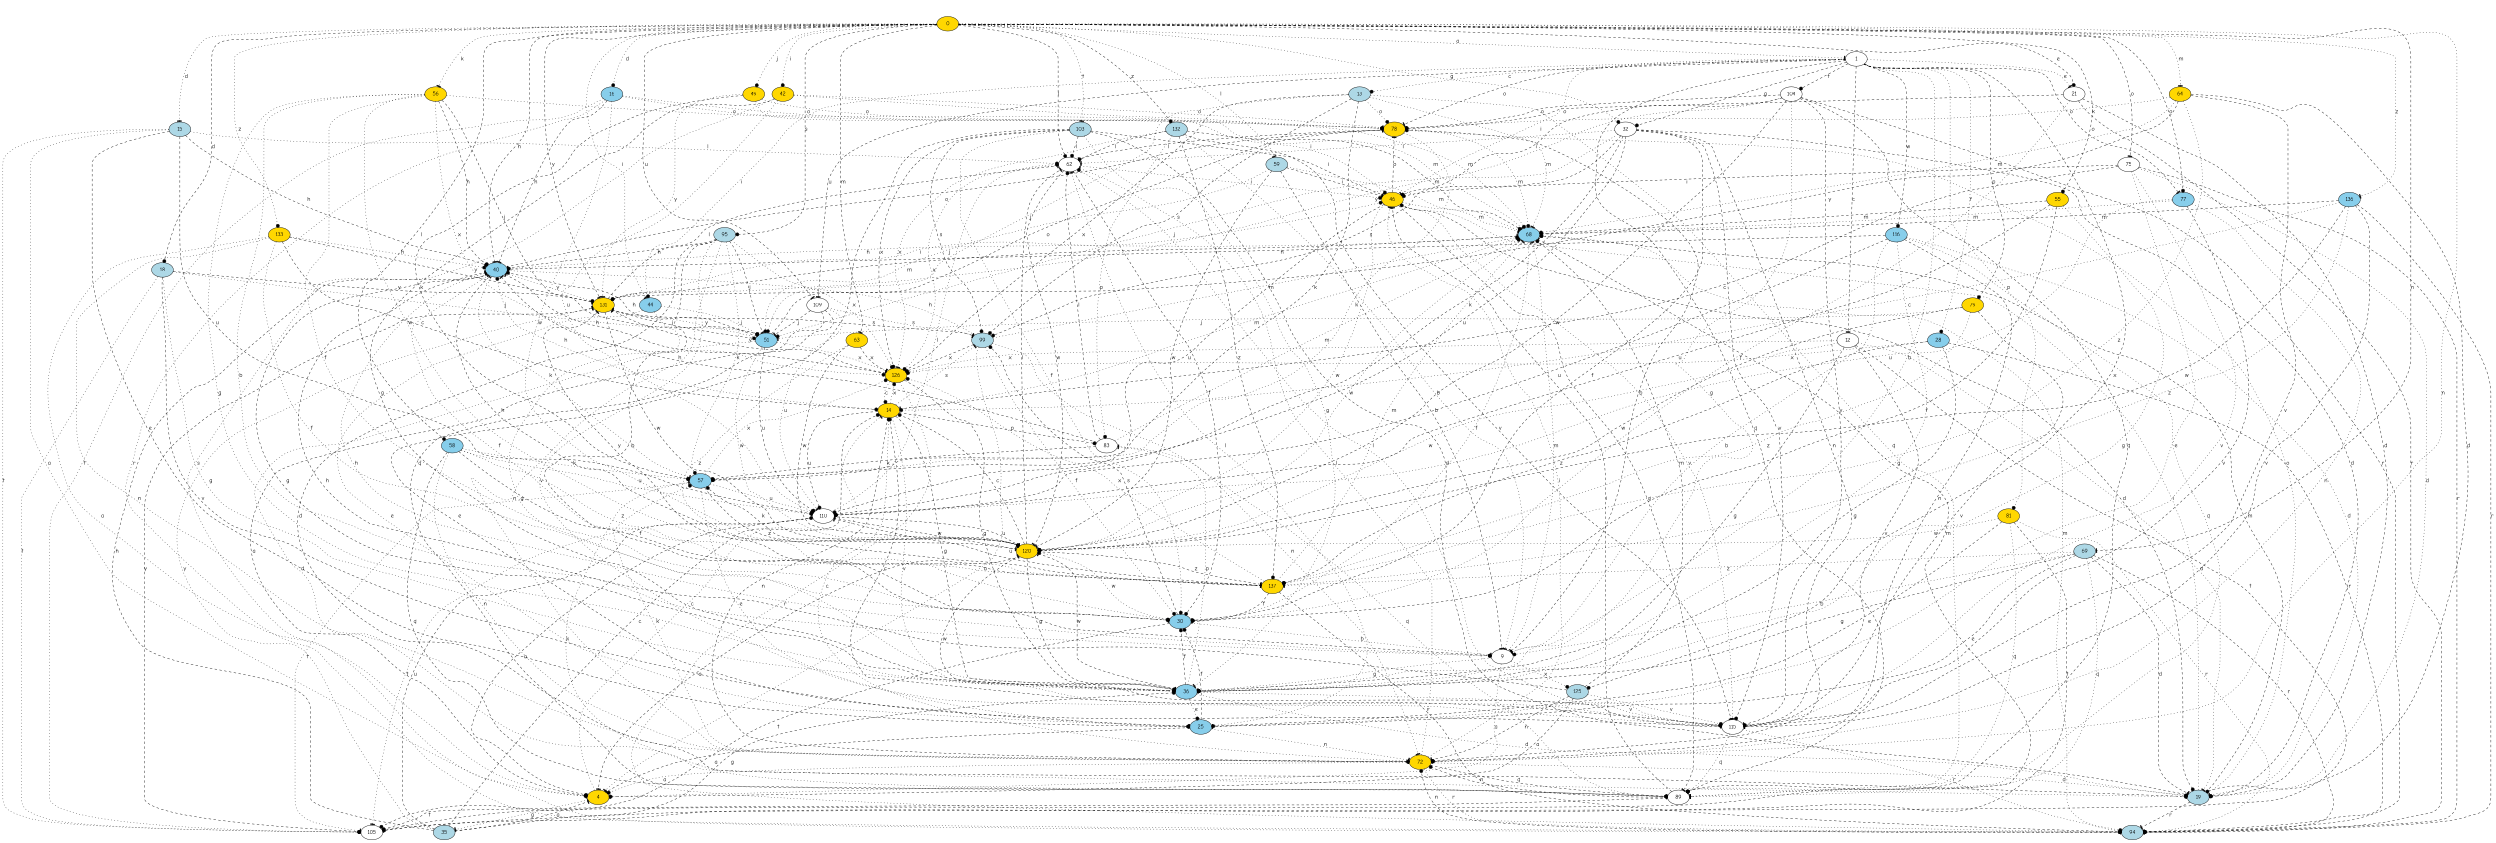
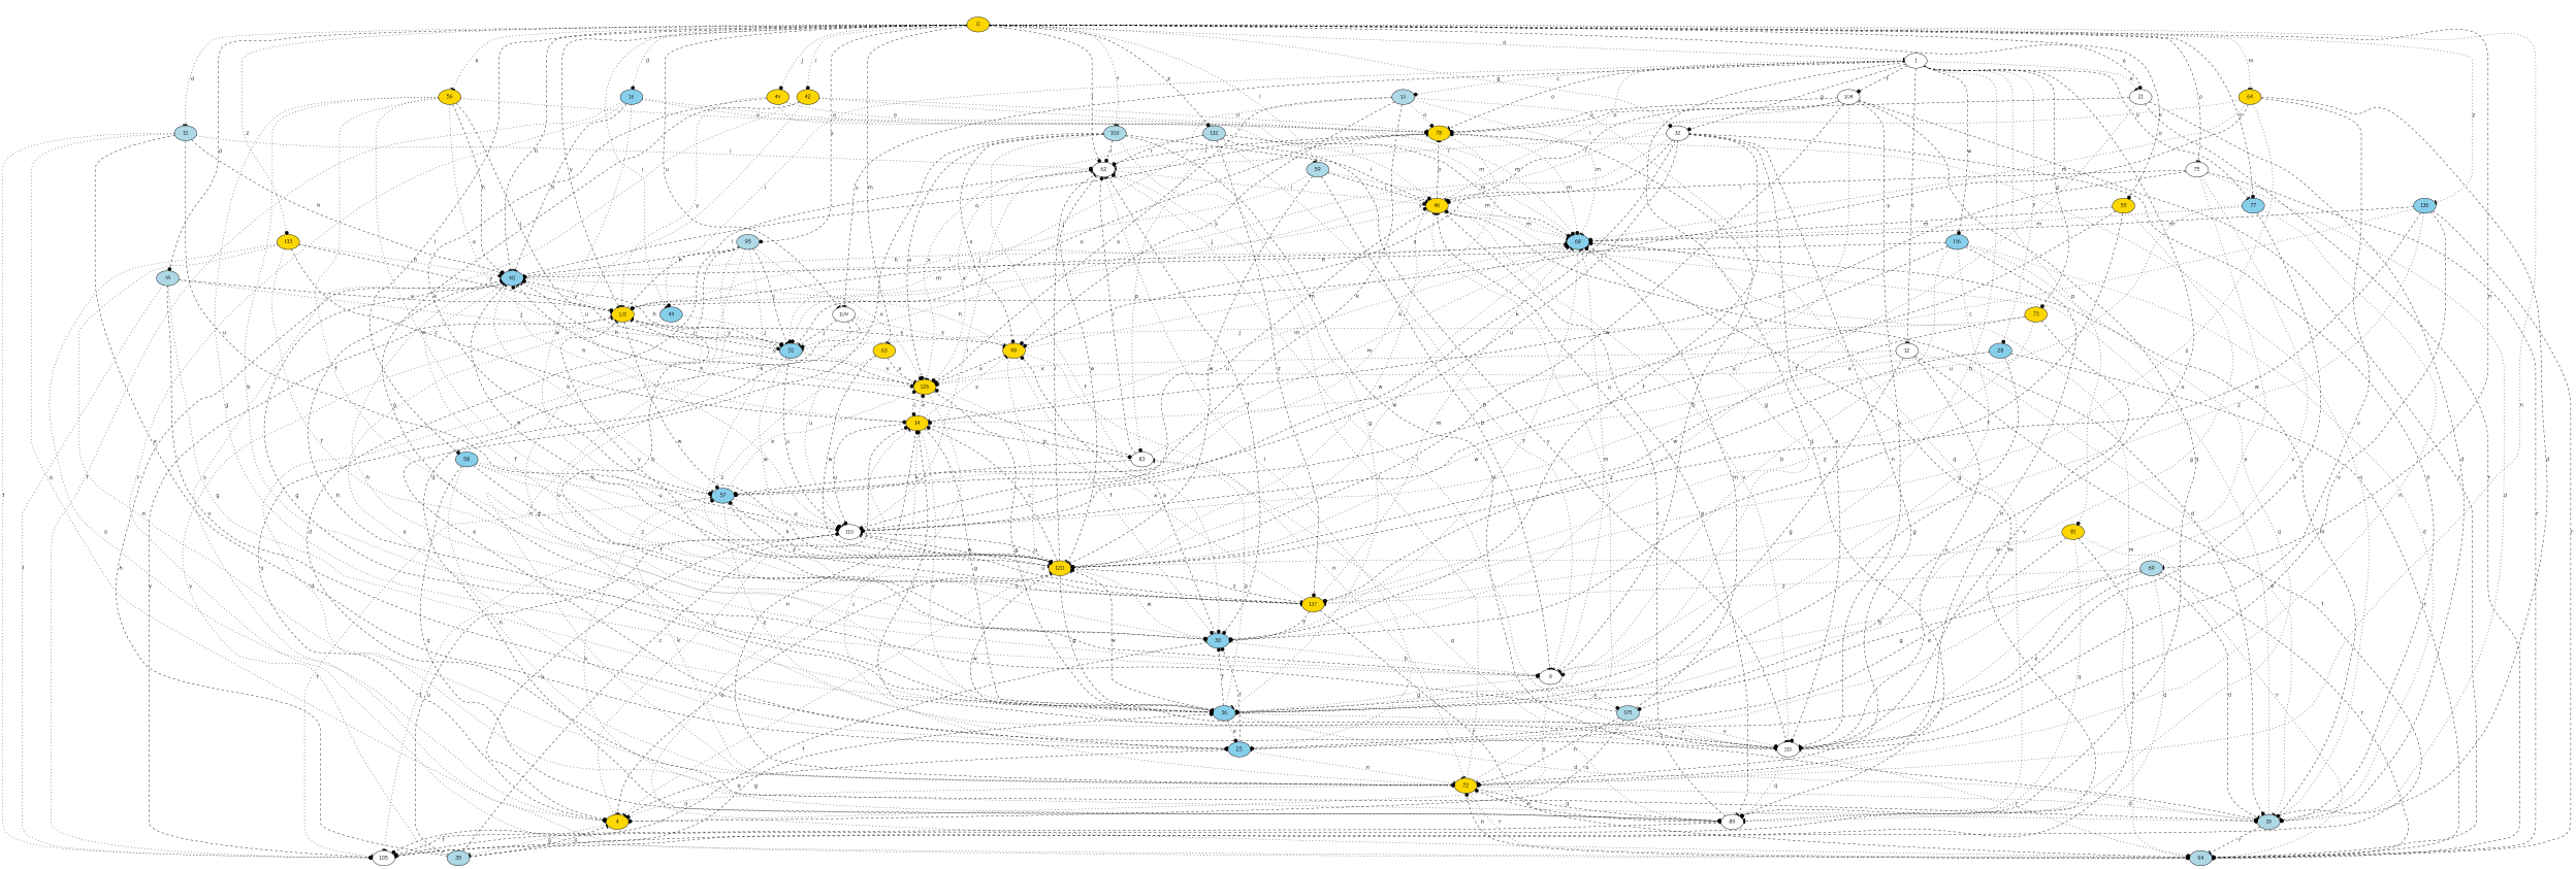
  strict digraph {
    fontname="Comic Neue"
    node [fillcolor=gold fontname="Comic Neue" style=filled]
    edge [arrowhead=dot fontname="Comic Neue" style=dashed]
    1 [fillcolor=white]
    0
    15 [fillcolor=lightblue]
    16 [fillcolor=skyblue]
    18 [fillcolor=lightblue]
    21 [fillcolor=white]
    32 [fillcolor=white]
    40 [fillcolor=skyblue]
    42
    44 [fillcolor=skyblue]
    49
    55
    56
    58 [fillcolor=skyblue]
    59 [fillcolor=lightblue]
    62 [fillcolor=white]
    63
    64
    69 [fillcolor=lightblue]
    72
    75 [fillcolor=white]
    77 [fillcolor=skyblue]
    95 [fillcolor=lightblue]
    103 [fillcolor=lightblue]
    109 [fillcolor=white]
    131
    132 [fillcolor=lightblue]
    133
    136 [fillcolor=skyblue]
    9 [fillcolor=white]
    12 [fillcolor=white]
    13 [fillcolor=lightblue]
    28 [fillcolor=skyblue]
    46
    78
-   79
+   79 [label=73]
    81
    89 [fillcolor=white]
    104 [fillcolor=white]
    116 [fillcolor=skyblue]
    125 [fillcolor=lightblue]
    4
    105 [fillcolor=white]
    110 [fillcolor=white]
    25 [fillcolor=skyblue]
    120
    94 [fillcolor=lightblue]
    36 [fillcolor=skyblue]
    115 [fillcolor=white]
    51 [fillcolor=skyblue]
    19 [fillcolor=lightblue]
    30 [fillcolor=skyblue]
    57 [fillcolor=skyblue]
-   99 [fillcolor=lightblue]
+   99
    68 [fillcolor=skyblue]
    126
    137
    14
    83 [fillcolor=white]
    35 [fillcolor=lightblue]
    1 -> 21 [arrowhead=tee label=e style=dotted]
    1 -> 32 [label=g]
    1 -> 44 [label=i style=dotted]
    1 -> 77 [arrowhead=tee label=o]
    1 -> 109 [arrowhead=tee label=u]
    1 -> 9 [arrowhead=tee label=b style=dotted]
    1 -> 12 [arrowhead=tee label=c]
    1 -> 13 [label=c style=dotted]
    1 -> 28 [label=f style=dotted]
    1 -> 46 [arrowhead=tee label=i style=dotted]
    1 -> 78 [arrowhead=tee label=o]
    1 -> 79 [label=p]
    1 -> 81 [label=p style=dotted]
    1 -> 89 [arrowhead=tee label=q]
    1 -> 104 [label=t]
    1 -> 116 [label=w]
    1 -> 125 [label=x]
    0 -> 1 [arrowhead=tee label=a style=dotted]
    0 -> 15 [arrowhead=tee label=d style=dotted]
    0 -> 16 [label=d style=dotted]
    0 -> 18 [label=d]
    0 -> 21 [label=e]
    0 -> 32 [label=g style=dotted]
    0 -> 40 [arrowhead=tee label=h]
    0 -> 42 [label=i style=dotted]
    0 -> 44 [arrowhead=tee label=i style=dotted]
    0 -> 49 [label=j style=dotted]
    0 -> 55 [label=k]
    0 -> 56 [arrowhead=tee label=k style=dotted]
    0 -> 58 [label=l]
    0 -> 59 [arrowhead=tee label=l style=dotted]
    0 -> 62 [label=l]
    0 -> 63 [arrowhead=tee label=m]
    0 -> 64 [arrowhead=tee label=m style=dotted]
    0 -> 69 [arrowhead=tee label=n]
    0 -> 72 [arrowhead=tee label=n style=dotted]
    0 -> 75 [arrowhead=tee label=o]
    0 -> 77 [label=o]
    0 -> 95 [label=s]
    0 -> 103 [arrowhead=tee label=t style=dotted]
    0 -> 109 [arrowhead=tee label=u]
    0 -> 131 [arrowhead=tee label=y]
    0 -> 132 [label=z]
    0 -> 133 [label=z style=dotted]
    0 -> 136 [arrowhead=tee label=z style=dotted]
    15 -> 40 [label=h]
    15 -> 62 [label=l style=dotted]
    15 -> 4 [label=a style=dotted]
    15 -> 105 [label=t style=dotted]
    15 -> 110 [label=u]
    15 -> 25 [label=e]
    16 -> 40 [arrowhead=tee label=h]
    16 -> 46 [label=i style=dotted]
    16 -> 78 [label=o style=dotted]
    16 -> 105 [label=t style=dotted]
    16 -> 120 [arrowhead=tee label=w style=dotted]
    16 -> 94 [label=r style=dotted]
    18 -> 131 [arrowhead=tee label=y]
    18 -> 105 [label=t style=dotted]
    18 -> 36 [label=g style=dotted]
    18 -> 115 [arrowhead=tee label=v]
    18 -> 51 [arrowhead=tee label=j style=dotted]
    21 -> 78 [arrowhead=tee label=o]
    21 -> 94 [arrowhead=tee label=r]
    21 -> 19 [label=d]
    21 -> 30 [label=f style=dotted]
    32 -> 62 [arrowhead=tee label=l style=dotted]
    32 -> 72 [label=n]
    32 -> 110 [arrowhead=tee label=u]
    32 -> 115 [label=v]
    32 -> 51 [label=j style=dotted]
    32 -> 19 [label=d]
    32 -> 30 [label=f]
    32 -> 57 [arrowhead=tee label=k]
    32 -> 99 [label=s]
    40 -> 131 [label=y style=dotted]
    40 -> 78 [arrowhead=tee label=o]
    40 -> 36 [label=g]
    40 -> 30 [label=f style=dotted]
    40 -> 57 [arrowhead=tee label=k style=dotted]
    42 -> 78 [arrowhead=tee label=o style=dotted]
    42 -> 110 [label=u style=dotted]
    42 -> 94 [label=s style=dotted]
    42 -> 36 [arrowhead=tee label=g]
    42 -> 68 [label=m style=dotted]
    44 -> 25 [arrowhead=tee label=e style=dotted]
    44 -> 36 [arrowhead=tee label=g style=dotted]
    44 -> 51 [label=j style=dotted]
    49 -> 131 [arrowhead=tee label=y style=dotted]
    49 -> 78 [label=o style=dotted]
    49 -> 57 [label=k]
    49 -> 68 [arrowhead=tee label=m style=dotted]
    55 -> 110 [label=u]
    55 -> 36 [label=g style=dotted]
    55 -> 30 [label=f]
    55 -> 68 [label=m]
    56 -> 40 [label=h]
    56 -> 9 [label=b style=dotted]
    56 -> 78 [arrowhead=tee label=o style=dotted]
    56 -> 120 [arrowhead=tee label=w style=dotted]
    56 -> 36 [arrowhead=tee label=g style=dotted]
    56 -> 51 [label=j]
    56 -> 30 [label=f style=dotted]
    56 -> 126 [label=x style=dotted]
    58 -> 72 [arrowhead=tee label=n style=dotted]
    58 -> 89 [label=q]
    58 -> 110 [arrowhead=tee label=u style=dotted]
    58 -> 30 [arrowhead=tee label=f]
    58 -> 57 [label=k style=dotted]
    58 -> 137 [arrowhead=tee label=z style=dotted]
    59 -> 9 [arrowhead=tee label=b]
    59 -> 46 [arrowhead=tee label=i]
    59 -> 120 [arrowhead=tee label=w]
    59 -> 51 [label=j style=dotted]
    59 -> 68 [arrowhead=tee label=m style=dotted]
    62 -> 46 [label=i style=dotted]
    62 -> 120 [arrowhead=tee label=w]
    62 -> 30 [label=f]
    62 -> 126 [label=x style=dotted]
    63 -> 120 [label=w]
    63 -> 126 [arrowhead=tee label=x]
    63 -> 137 [arrowhead=tee label=z style=dotted]
    64 -> 131 [label=y]
    64 -> 78 [label=o style=dotted]
    64 -> 115 [label=v]
    64 -> 19 [label=d]
    64 -> 68 [label=m style=dotted]
    64 -> 137 [arrowhead=tee label=z style=dotted]
    69 -> 9 [label=b style=dotted]
    69 -> 89 [arrowhead=tee label=q style=dotted]
    69 -> 25 [arrowhead=tee label=e]
    69 -> 94 [label=r]
    69 -> 36 [label=g]
    69 -> 19 [arrowhead=tee label=d]
    69 -> 137 [arrowhead=tee label=z style=dotted]
    72 -> 62 [arrowhead=tee label=l style=dotted]
    72 -> 46 [arrowhead=tee label=i style=dotted]
    72 -> 89 [arrowhead=tee label=q]
    72 -> 4 [label=a style=dotted]
    72 -> 94 [arrowhead=tee label=r style=dotted]
    72 -> 19 [label=d style=dotted]
    72 -> 57 [label=k style=dotted]
    72 -> 14 [label=c style=dotted]
    75 -> 46 [label=i]
    75 -> 25 [arrowhead=tee label=e style=dotted]
    75 -> 94 [arrowhead=tee label=r]
    75 -> 115 [arrowhead=tee label=v style=dotted]
    75 -> 19 [label=d style=dotted]
    75 -> 14 [arrowhead=tee label=c]
    77 -> 72 [label=n style=dotted]
    77 -> 110 [label=u style=dotted]
    77 -> 115 [arrowhead=tee label=v]
    77 -> 68 [arrowhead=tee label=m style=dotted]
    95 -> 40 [arrowhead=tee label=h]
    95 -> 72 [arrowhead=tee label=n style=dotted]
    95 -> 9 [label=b]
    95 -> 115 [arrowhead=tee label=v style=dotted]
    95 -> 51 [arrowhead=tee label=j]
    95 -> 19 [arrowhead=tee label=d]
    95 -> 57 [label=k style=dotted]
    95 -> 126 [label=x style=dotted]
    103 -> 62 [label=l]
    103 -> 46 [arrowhead=tee label=i]
    103 -> 89 [label=q]
    103 -> 36 [arrowhead=tee label=g style=dotted]
    103 -> 19 [arrowhead=tee label=d]
    103 -> 30 [label=f style=dotted]
    103 -> 99 [label=s]
    103 -> 126 [label=x]
    109 -> 4 [label=a]
    109 -> 110 [arrowhead=tee label=u style=dotted]
    109 -> 25 [arrowhead=tee label=e]
    109 -> 51 [arrowhead=tee label=j]
    109 -> 99 [arrowhead=tee label=s style=dotted]
    131 -> 62 [arrowhead=tee label=l]
    131 -> 46 [label=i style=dotted]
    131 -> 120 [label=w]
    131 -> 51 [label=j]
    131 -> 99 [arrowhead=tee label=s]
    131 -> 68 [arrowhead=tee label=m]
    132 -> 62 [label=l]
    132 -> 9 [arrowhead=tee label=b style=dotted]
    132 -> 115 [arrowhead=tee label=v]
    132 -> 68 [label=m]
    132 -> 126 [arrowhead=tee label=x style=dotted]
    132 -> 137 [label=z]
    132 -> 83 [label=p style=dotted]
    133 -> 40 [label=h style=dotted]
    133 -> 72 [label=n style=dotted]
    133 -> 131 [arrowhead=tee label=y]
    133 -> 4 [arrowhead=tee label=a style=dotted]
    133 -> 30 [arrowhead=tee label=f style=dotted]
    133 -> 14 [label=c]
    136 -> 120 [arrowhead=tee label=w]
    136 -> 94 [arrowhead=tee label=r]
    136 -> 115 [arrowhead=tee label=v]
    136 -> 68 [arrowhead=tee label=m]
    136 -> 137 [arrowhead=tee label=z style=dotted]
    136 -> 14 [label=c style=dotted]
    9 -> 40 [arrowhead=tee label=h style=dotted]
    9 -> 125 [label=x style=dotted]
    9 -> 4 [label=a style=dotted]
    9 -> 36 [arrowhead=tee label=g style=dotted]
    9 -> 68 [arrowhead=tee label=m style=dotted]
    12 -> 105 [arrowhead=tee label=t]
    12 -> 120 [label=w style=dotted]
    12 -> 36 [label=g]
    12 -> 115 [arrowhead=tee label=v]
    12 -> 19 [arrowhead=tee label=d style=dotted]
    12 -> 126 [arrowhead=tee label=x style=dotted]
    13 -> 78 [label=o style=dotted]
    13 -> 89 [label=q style=dotted]
    13 -> 51 [label=j style=dotted]
    13 -> 57 [label=k]
    13 -> 99 [label=s]
    13 -> 68 [arrowhead=tee label=m style=dotted]
    13 -> 126 [arrowhead=tee label=x]
    28 -> 94 [label=r]
    28 -> 36 [arrowhead=tee label=g]
    28 -> 126 [label=x style=dotted]
    28 -> 137 [label=z]
    46 -> 78 [arrowhead=tee label=o]
    46 -> 89 [arrowhead=tee label=q]
    46 -> 110 [label=u]
    46 -> 120 [label=w style=dotted]
    46 -> 115 [arrowhead=tee label=v style=dotted]
    46 -> 19 [label=d]
    46 -> 68 [arrowhead=tee label=m style=dotted]
    78 -> 62 [arrowhead=tee label=l]
    78 -> 9 [arrowhead=tee label=b]
    78 -> 57 [label=k style=dotted]
    78 -> 68 [label=m style=dotted]
    79 -> 120 [label=w]
    79 -> 115 [arrowhead=tee label=v]
    79 -> 51 [arrowhead=tee label=j style=dotted]
    79 -> 137 [label=z style=dotted]
    81 -> 89 [arrowhead=tee label=q style=dotted]
    81 -> 105 [label=t]
    81 -> 25 [label=e]
    81 -> 120 [label=w style=dotted]
    81 -> 94 [label=r style=dotted]
    89 -> 72 [label=n]
    89 -> 46 [arrowhead=tee label=i]
    89 -> 105 [label=t]
    89 -> 57 [arrowhead=tee label=k style=dotted]
    104 -> 131 [label=y style=dotted]
    104 -> 46 [label=i]
    104 -> 78 [arrowhead=tee label=o]
    104 -> 89 [label=q]
    104 -> 120 [label=w]
    104 -> 94 [arrowhead=tee label=r]
    104 -> 36 [arrowhead=tee label=g style=dotted]
    104 -> 115 [arrowhead=tee label=v]
    116 -> 40 [arrowhead=tee label=h]
    116 -> 72 [label=n]
    116 -> 9 [arrowhead=tee label=b style=dotted]
    116 -> 89 [arrowhead=tee label=q style=dotted]
    116 -> 110 [label=u]
    116 -> 36 [label=g style=dotted]
    116 -> 19 [arrowhead=tee label=d style=dotted]
    125 -> 40 [arrowhead=tee label=h]
    125 -> 72 [arrowhead=tee label=n]
    125 -> 4 [arrowhead=tee label=a]
    125 -> 115 [label=v style=dotted]
    125 -> 68 [label=m]
    4 -> 14 [arrowhead=tee label=c style=dotted]
    4 -> 35 [arrowhead=tee label=g style=dotted]
    105 -> 131 [arrowhead=tee label=y]
    105 -> 68 [arrowhead=tee label=m]
    110 -> 62 [label=l style=dotted]
    110 -> 4 [label=a]
    110 -> 105 [arrowhead=tee label=t style=dotted]
    110 -> 120 [arrowhead=tee label=w]
    25 -> 62 [arrowhead=tee label=l style=dotted]
    25 -> 72 [arrowhead=tee label=n style=dotted]
    25 -> 4 [arrowhead=tee label=a]
    25 -> 30 [label=f]
    120 -> 40 [arrowhead=tee label=h]
    120 -> 62 [arrowhead=tee label=l]
    120 -> 4 [arrowhead=tee label=a]
    120 -> 110 [arrowhead=tee label=u]
    120 -> 36 [arrowhead=tee label=g]
    120 -> 57 [label=k]
    120 -> 137 [arrowhead=tee label=z]
    120 -> 14 [label=c]
    94 -> 72 [label=n]
    94 -> 68 [label=m style=dotted]
    36 -> 25 [label=e style=dotted]
    36 -> 120 [arrowhead=tee label=w]
    36 -> 115 [label=v style=dotted]
    36 -> 19 [label=d style=dotted]
    36 -> 30 [label=f]
    36 -> 83 [arrowhead=tee label=p style=dotted]
    115 -> 62 [label=l style=dotted]
    115 -> 89 [label=q style=dotted]
    115 -> 120 [arrowhead=tee label=w]
    115 -> 94 [label=r style=dotted]
    115 -> 14 [label=c]
    51 -> 40 [label=h]
    51 -> 131 [arrowhead=tee label=y style=dotted]
    51 -> 78 [arrowhead=tee label=o]
    51 -> 110 [label=u]
    51 -> 120 [arrowhead=tee label=w style=dotted]
    51 -> 19 [label=d style=dotted]
    51 -> 126 [arrowhead=tee label=x style=dotted]
    19 -> 46 [label=i style=dotted]
    19 -> 78 [label=o style=dotted]
    19 -> 94 [arrowhead=tee label=r]
    19 -> 68 [label=m]
    30 -> 9 [arrowhead=tee label=b style=dotted]
    30 -> 105 [label=t]
    30 -> 120 [label=w style=dotted]
    30 -> 99 [label=s]
    57 -> 105 [arrowhead=tee label=t style=dotted]
    57 -> 110 [label=u style=dotted]
    57 -> 25 [label=e style=dotted]
    57 -> 126 [label=x style=dotted]
    57 -> 137 [arrowhead=tee label=z]
    99 -> 40 [arrowhead=tee label=h style=dotted]
    99 -> 72 [arrowhead=tee label=n style=dotted]
    99 -> 4 [arrowhead=tee label=a style=dotted]
    99 -> 30 [label=f style=dotted]
    99 -> 68 [label=m style=dotted]
    99 -> 126 [label=x]
    68 -> 40 [label=h style=dotted]
    68 -> 120 [arrowhead=tee label=w style=dotted]
    68 -> 30 [arrowhead=tee label=f style=dotted]
    126 -> 40 [arrowhead=tee label=h]
    126 -> 131 [arrowhead=tee label=y]
    126 -> 94 [label=r style=dotted]
    126 -> 36 [arrowhead=tee label=g]
    126 -> 14 [label=c style=dotted]
    137 -> 131 [arrowhead=tee label=y]
    137 -> 110 [arrowhead=tee label=u]
    137 -> 94 [arrowhead=tee label=r]
    137 -> 30 [arrowhead=tee label=f]
    137 -> 68 [arrowhead=tee label=m style=dotted]
    137 -> 126 [label=x style=dotted]
    14 -> 40 [label=h style=dotted]
    14 -> 72 [arrowhead=tee label=n]
    14 -> 110 [label=u]
    14 -> 36 [label=g]
    14 -> 115 [label=v style=dotted]
    14 -> 99 [arrowhead=tee label=s style=dotted]
    14 -> 68 [label=m style=dotted]
    14 -> 126 [label=x style=dotted]
    14 -> 83 [label=p]
    83 -> 40 [arrowhead=tee label=h]
    83 -> 62 [label=l]
    83 -> 89 [arrowhead=tee label=q style=dotted]
    83 -> 57 [label=k]
    83 -> 68 [label=m style=dotted]
    35 -> 40 [arrowhead=tee label=h]
    35 -> 131 [arrowhead=tee label=y style=dotted]
    35 -> 4 [arrowhead=tee label=a]
    35 -> 110 [label=u]
    35 -> 36 [label=g]
    35 -> 14 [label=c]
  }
